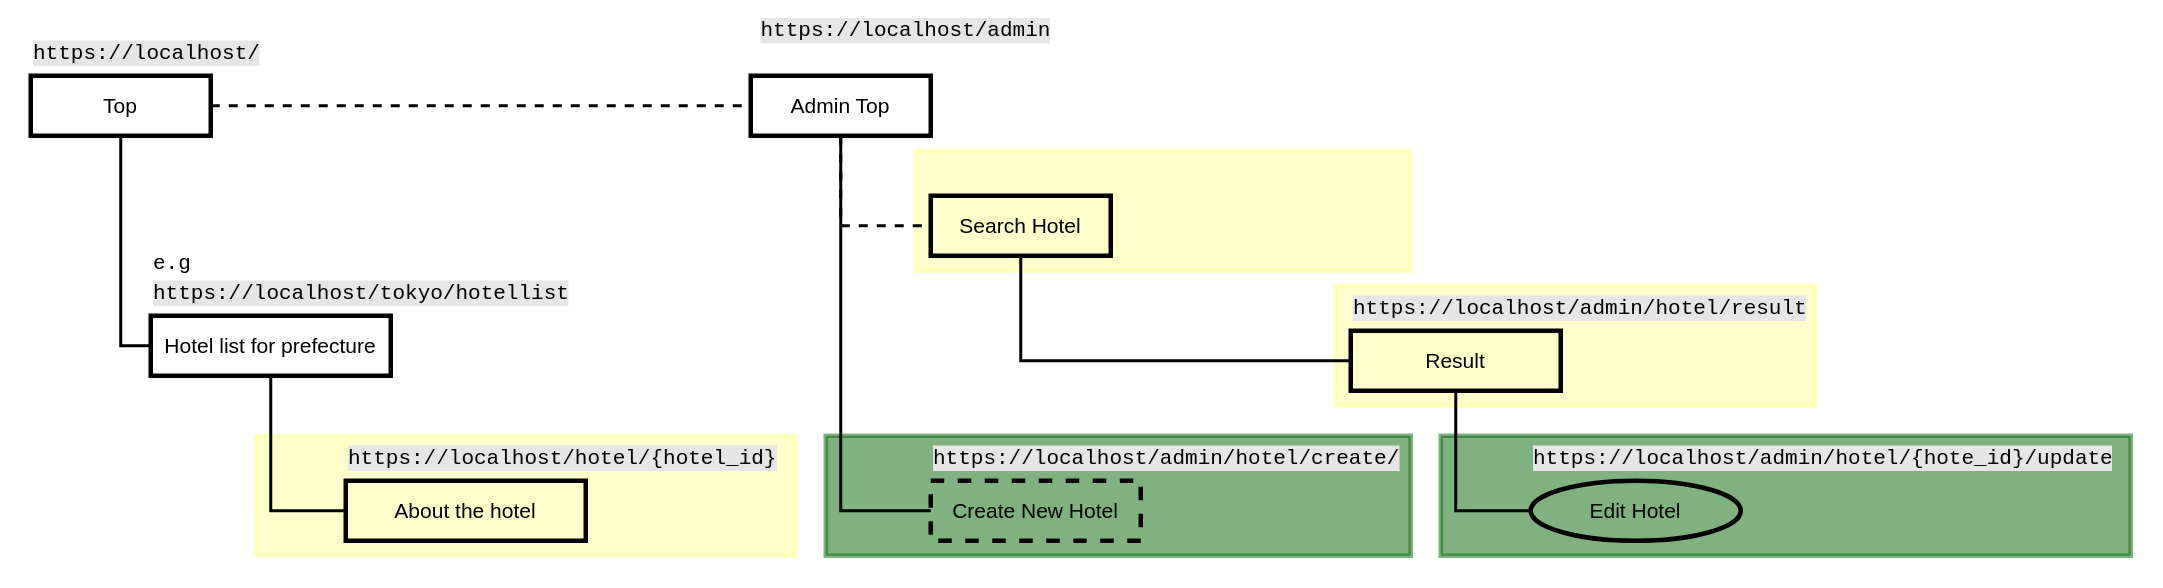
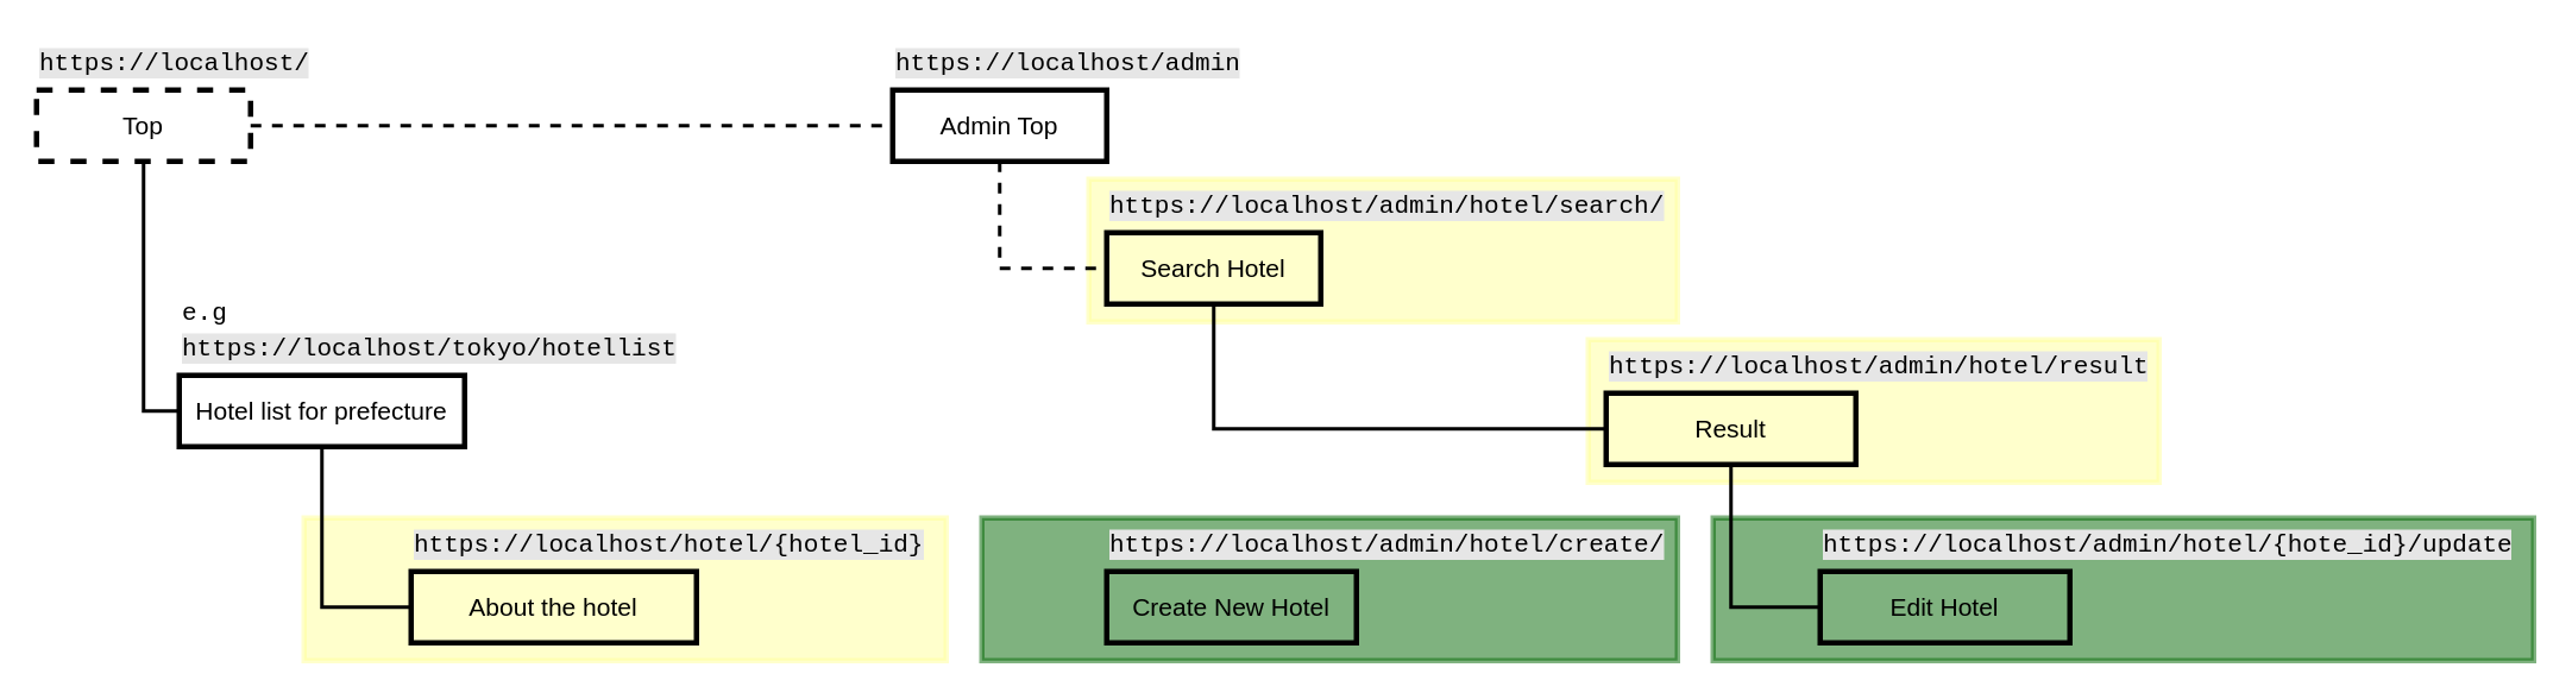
  <mxCell id="0" />
  <mxCell id="1" parent="0" />
  <mxCell id="2" value="" style="rounded=0;whiteSpace=wrap;html=1;labelBackgroundColor=none;strokeColor=#FFFF99;strokeWidth=3;fontFamily=Courier New;fontSize=14;fontColor=#000000;fillColor=#FFFF99;opacity=50;" parent="1" vertex="1"><mxGeometry x="890" y="190" width="320" height="80" as="geometry" /></mxCell>
  <mxCell id="3" value="" style="rounded=0;whiteSpace=wrap;html=1;labelBackgroundColor=none;strokeColor=#FFFF99;strokeWidth=3;fontFamily=Courier New;fontSize=14;fontColor=#000000;fillColor=#FFFF99;opacity=50;" parent="1" vertex="1"><mxGeometry x="610" y="100" width="330" height="80" as="geometry" /></mxCell>
  <mxCell id="4" value="" style="rounded=0;whiteSpace=wrap;html=1;labelBackgroundColor=none;strokeColor=#FFFF99;strokeWidth=3;fontFamily=Courier New;fontSize=14;fontColor=#000000;fillColor=#FFFF99;opacity=50;" parent="1" vertex="1"><mxGeometry x="170" y="290" width="360" height="80" as="geometry" /></mxCell>
  <mxCell id="5" value="" style="rounded=0;whiteSpace=wrap;html=1;labelBackgroundColor=none;strokeColor=#006600;strokeWidth=3;fontFamily=Courier New;fontSize=14;fontColor=#000000;fillColor=#006600;opacity=50;" parent="1" vertex="1"><mxGeometry x="960" y="290" width="460" height="80" as="geometry" /></mxCell>
  <mxCell id="6" value="" style="rounded=0;whiteSpace=wrap;html=1;labelBackgroundColor=none;strokeColor=#006600;strokeWidth=3;fontFamily=Courier New;fontSize=14;fontColor=#000000;fillColor=#006600;opacity=50;" parent="1" vertex="1"><mxGeometry x="550" y="290" width="390" height="80" as="geometry" /></mxCell>
  <mxCell id="7" style="edgeStyle=none;html=1;exitX=0.5;exitY=1;exitDx=0;exitDy=0;entryX=0;entryY=0.5;entryDx=0;entryDy=0;fontSize=14;fontColor=#000000;strokeColor=#000000;strokeWidth=2;rounded=0;endArrow=none;endFill=0;" parent="1" source="9" target="11" edge="1"><mxGeometry relative="1" as="geometry"><Array as="points"><mxPoint x="80" y="230" /></Array></mxGeometry></mxCell>
  <mxCell id="8" style="edgeStyle=none;rounded=0;html=1;exitX=1;exitY=0.5;exitDx=0;exitDy=0;strokeColor=#000000;strokeWidth=2;fontSize=14;fontColor=#000000;endArrow=none;endFill=0;dashed=1;" parent="1" source="9" target="14" edge="1"><mxGeometry relative="1" as="geometry" /></mxCell>
- <mxCell id="9" value="Top" style="rounded=0;whiteSpace=wrap;html=1;strokeWidth=3;strokeColor=#000000;fillColor=none;fontSize=14;fontColor=#000000;" parent="1" vertex="1"><mxGeometry x="20" y="50" width="120" height="40" as="geometry" /></mxCell>
+ <mxCell id="9" value="Top" style="rounded=0;whiteSpace=wrap;html=1;strokeWidth=3;strokeColor=#000000;fillColor=none;fontSize=14;fontColor=#000000;dashed=1;" parent="1" vertex="1"><mxGeometry x="20" y="50" width="120" height="40" as="geometry" /></mxCell>
  <mxCell id="10" style="edgeStyle=none;rounded=0;html=1;exitX=0.5;exitY=1;exitDx=0;exitDy=0;entryX=0;entryY=0.5;entryDx=0;entryDy=0;strokeColor=#000000;strokeWidth=2;fontFamily=Courier New;fontSize=14;fontColor=#000000;endArrow=none;endFill=0;" parent="1" source="11" target="28" edge="1"><mxGeometry relative="1" as="geometry"><Array as="points"><mxPoint x="180" y="340" /></Array></mxGeometry></mxCell>
  <mxCell id="11" value="Hotel list for prefecture" style="rounded=0;whiteSpace=wrap;html=1;strokeWidth=3;strokeColor=#000000;fillColor=none;fontSize=14;fontColor=#000000;" parent="1" vertex="1"><mxGeometry x="100" y="210" width="160" height="40" as="geometry" /></mxCell>
- <mxCell id="12" style="edgeStyle=none;rounded=0;html=1;exitX=0.5;exitY=1;exitDx=0;exitDy=0;entryX=0;entryY=0.5;entryDx=0;entryDy=0;strokeColor=#000000;strokeWidth=2;fontSize=14;fontColor=#000000;endArrow=none;endFill=0;" parent="1" source="14" target="15" edge="1"><mxGeometry relative="1" as="geometry"><Array as="points"><mxPoint x="560" y="340" /></Array></mxGeometry></mxCell>
  <mxCell id="13" style="edgeStyle=none;rounded=0;html=1;exitX=0.5;exitY=1;exitDx=0;exitDy=0;entryX=0;entryY=0.5;entryDx=0;entryDy=0;strokeColor=#000000;strokeWidth=2;fontFamily=Courier New;fontSize=14;fontColor=#000000;endArrow=none;endFill=0;dashed=1;" parent="1" source="14" target="21" edge="1"><mxGeometry relative="1" as="geometry"><Array as="points"><mxPoint x="560" y="150" /></Array></mxGeometry></mxCell>
  <mxCell id="14" value="Admin Top" style="rounded=0;whiteSpace=wrap;html=1;strokeWidth=3;strokeColor=#000000;fillColor=none;fontSize=14;fontColor=#000000;" parent="1" vertex="1"><mxGeometry x="500" y="50" width="120" height="40" as="geometry" /></mxCell>
- <mxCell id="15" value="Create New Hotel" style="rounded=0;whiteSpace=wrap;html=1;strokeWidth=3;strokeColor=#000000;fillColor=none;fontSize=14;fontColor=#000000;dashed=1;" parent="1" vertex="1"><mxGeometry x="620" y="320" width="140" height="40" as="geometry" /></mxCell>
+ <mxCell id="15" value="Create New Hotel" style="rounded=0;whiteSpace=wrap;html=1;strokeWidth=3;strokeColor=#000000;fillColor=none;fontSize=14;fontColor=#000000;" parent="1" vertex="1"><mxGeometry x="620" y="320" width="140" height="40" as="geometry" /></mxCell>
  <mxCell id="16" value="https://localhost/" style="text;html=1;strokeColor=none;fillColor=none;align=left;verticalAlign=middle;whiteSpace=wrap;rounded=0;strokeWidth=3;fontSize=14;fontColor=#000000;fontFamily=Courier New;labelBackgroundColor=#E6E6E6;" parent="1" vertex="1"><mxGeometry x="20" y="20" width="160" height="30" as="geometry" /></mxCell>
  <mxCell id="17" value="e.g" style="text;html=1;strokeColor=none;fillColor=none;align=left;verticalAlign=middle;whiteSpace=wrap;rounded=0;labelBackgroundColor=none;strokeWidth=3;fontFamily=Courier New;fontSize=14;fontColor=#000000;" parent="1" vertex="1"><mxGeometry x="100" y="160" width="60" height="30" as="geometry" /></mxCell>
- <mxCell id="18" value="https://localhost/admin" style="text;html=1;strokeColor=none;fillColor=none;align=left;verticalAlign=middle;whiteSpace=wrap;rounded=0;strokeWidth=3;fontSize=14;fontColor=#000000;fontFamily=Courier New;labelBackgroundColor=#E6E6E6;" parent="1" vertex="1"><mxGeometry x="505" y="5" width="210" height="30" as="geometry" /></mxCell>
+ <mxCell id="18" value="https://localhost/admin" style="text;html=1;strokeColor=none;fillColor=none;align=left;verticalAlign=middle;whiteSpace=wrap;rounded=0;strokeWidth=3;fontSize=14;fontColor=#000000;fontFamily=Courier New;labelBackgroundColor=#E6E6E6;" parent="1" vertex="1"><mxGeometry x="500" y="20" width="210" height="30" as="geometry" /></mxCell>
  <mxCell id="19" value="https://localhost/admin/hotel/create/" style="text;html=1;strokeColor=none;fillColor=none;align=left;verticalAlign=middle;whiteSpace=wrap;rounded=0;strokeWidth=3;fontSize=14;fontColor=#000000;fontFamily=Courier New;labelBackgroundColor=#E6E6E6;" parent="1" vertex="1"><mxGeometry x="620" y="290" width="320" height="30" as="geometry" /></mxCell>
  <mxCell id="20" style="edgeStyle=none;rounded=0;html=1;exitX=0.5;exitY=1;exitDx=0;exitDy=0;entryX=0;entryY=0.5;entryDx=0;entryDy=0;strokeColor=#000000;strokeWidth=2;fontFamily=Courier New;fontSize=14;fontColor=#000000;endArrow=none;endFill=0;" parent="1" source="21" target="23" edge="1"><mxGeometry relative="1" as="geometry"><Array as="points"><mxPoint x="680" y="240" /></Array></mxGeometry></mxCell>
  <mxCell id="21" value="Search Hotel" style="rounded=0;whiteSpace=wrap;html=1;strokeWidth=3;strokeColor=#000000;fillColor=none;fontSize=14;fontColor=#000000;" parent="1" vertex="1"><mxGeometry x="620" y="130" width="120" height="40" as="geometry" /></mxCell>
  <mxCell id="22" style="edgeStyle=none;rounded=0;html=1;exitX=0.5;exitY=1;exitDx=0;exitDy=0;entryX=0;entryY=0.5;entryDx=0;entryDy=0;strokeColor=#000000;strokeWidth=2;fontFamily=Courier New;fontSize=14;fontColor=#000000;endArrow=none;endFill=0;" parent="1" source="23" target="26" edge="1"><mxGeometry relative="1" as="geometry"><Array as="points"><mxPoint x="970" y="340" /></Array></mxGeometry></mxCell>
  <mxCell id="23" value="Result" style="rounded=0;whiteSpace=wrap;html=1;strokeWidth=3;strokeColor=#000000;fillColor=none;fontSize=14;fontColor=#000000;" parent="1" vertex="1"><mxGeometry x="900" y="220" width="140" height="40" as="geometry" /></mxCell>
+ <mxCell id="24" value="https://localhost/admin/hotel/search/" style="text;html=1;strokeColor=none;fillColor=none;align=left;verticalAlign=middle;whiteSpace=wrap;rounded=0;strokeWidth=3;fontSize=14;fontColor=#000000;fontFamily=Courier New;labelBackgroundColor=#E6E6E6;" parent="1" vertex="1"><mxGeometry x="620" y="100" width="320" height="30" as="geometry" /></mxCell>
  <mxCell id="25" value="https://localhost/admin/hotel/result" style="text;html=1;strokeColor=none;fillColor=none;align=left;verticalAlign=middle;whiteSpace=wrap;rounded=0;strokeWidth=3;fontSize=14;fontColor=#000000;fontFamily=Courier New;labelBackgroundColor=#E6E6E6;" parent="1" vertex="1"><mxGeometry x="900" y="190" width="420" height="30" as="geometry" /></mxCell>
- <mxCell id="26" value="Edit Hotel" style="ellipse;whiteSpace=wrap;html=1;strokeWidth=3;strokeColor=#000000;fillColor=none;fontSize=14;fontColor=#000000;" parent="1" vertex="1"><mxGeometry x="1020" y="320" width="140" height="40" as="geometry" /></mxCell>
+ <mxCell id="26" value="Edit Hotel" style="rounded=0;whiteSpace=wrap;html=1;strokeWidth=3;strokeColor=#000000;fillColor=none;fontSize=14;fontColor=#000000;" parent="1" vertex="1"><mxGeometry x="1020" y="320" width="140" height="40" as="geometry" /></mxCell>
  <mxCell id="27" value="https://localhost/admin/hotel/{hote_id}/update" style="text;html=1;strokeColor=none;fillColor=none;align=left;verticalAlign=middle;whiteSpace=wrap;rounded=0;strokeWidth=3;fontSize=14;fontColor=#000000;fontFamily=Courier New;labelBackgroundColor=#E6E6E6;" parent="1" vertex="1"><mxGeometry x="1020" y="290" width="390" height="30" as="geometry" /></mxCell>
  <mxCell id="28" value="About the hotel" style="rounded=0;whiteSpace=wrap;html=1;strokeWidth=3;strokeColor=#000000;fillColor=none;fontSize=14;fontColor=#000000;" parent="1" vertex="1"><mxGeometry x="230" y="320" width="160" height="40" as="geometry" /></mxCell>
  <mxCell id="29" value="https://localhost/hotel/{hotel_id}" style="text;html=1;strokeColor=none;fillColor=none;align=left;verticalAlign=middle;whiteSpace=wrap;rounded=0;strokeWidth=3;fontSize=14;fontColor=#000000;fontFamily=Courier New;labelBackgroundColor=#E6E6E6;" parent="1" vertex="1"><mxGeometry x="230" y="290" width="290" height="30" as="geometry" /></mxCell>
  <mxCell id="30" value="https://localhost/tokyo/hotellist" style="text;html=1;strokeColor=none;fillColor=none;align=left;verticalAlign=middle;whiteSpace=wrap;rounded=0;strokeWidth=3;fontSize=14;fontColor=#000000;fontFamily=Courier New;labelBackgroundColor=#E6E6E6;" parent="1" vertex="1"><mxGeometry x="100" y="180" width="210" height="30" as="geometry" /></mxCell>
